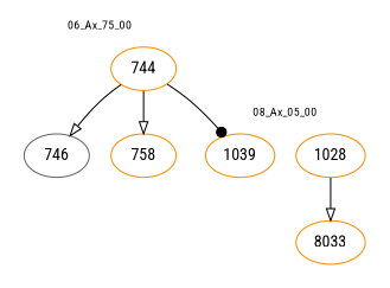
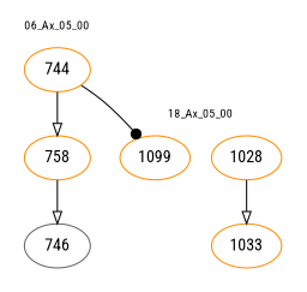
  digraph {
    fontname="Roboto Condensed"
    node [color=darkorange fontname="Roboto Condensed"]
    edge [arrowhead=onormal color=black fontname="Roboto Condensed"]
    n1 [label=744]
    n2 [color=gray40 label=746]
    n3 [label=758]
    n4 [label=1028]
-   n5 [label=8033]
-   n6 [label=1039]
+   n5 [label=1033]
+   n6 [label=1099]
    subgraph cluster_1 {
      color=white
      fontsize=10
-     label="06_Ax_75_00"
+     label="06_Ax_05_00"
      n1
      n2
      n3
    }
    subgraph cluster_2 {
      color=white
      fontsize=10
-     label="08_Ax_05_00"
+     label="18_Ax_05_00"
      n4
      n5
      n6
    }
-   n1 -> n2
+   n3 -> n2
    n1 -> n3
    n1 -> n6 [arrowhead=dot]
    n4 -> n5
  }
